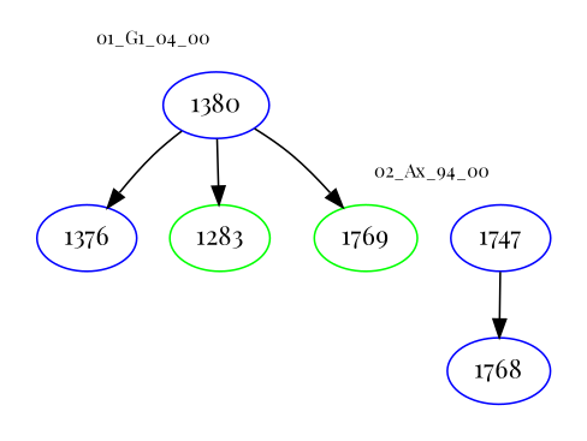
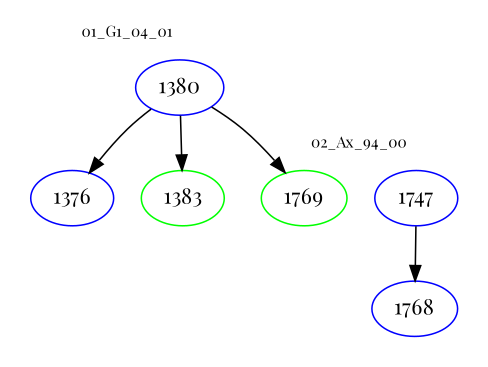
  digraph {
    fontname="Playfair Display"
    node [color=blue fontname="Playfair Display"]
    edge [color=black fontname="Playfair Display"]
    n1 [label=1747]
    n2 [color=green label=1769]
    n3 [label=1768]
    n4 [label=1380]
    n5 [label=1376]
-   n6 [color=green label=1283]
+   n6 [color=green label=1383]
    subgraph cluster_1 {
      color=white
      fontsize=10
      label="02_Ax_94_00"
      n1
      n2
      n3
    }
    subgraph cluster_2 {
      color=white
      fontsize=10
-     label="01_G1_04_00"
+     label="01_G1_04_01"
      n4
      n5
      n6
    }
    n1 -> n3
    n4 -> n2
    n4 -> n5
    n4 -> n6
  }
